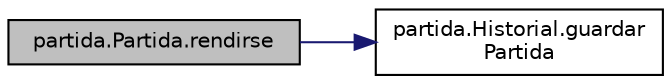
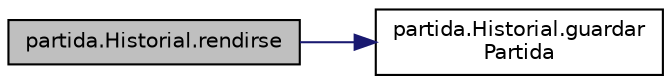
  digraph {
    rankdir=LR
    node [color=black fontname=Helvetica fontsize=10 shape=record style=filled]
-   n1 [fillcolor=grey75 fontcolor=black height=0.2 label="partida.Partida.rendirse" width=0.4]
+   n1 [fillcolor=grey75 fontcolor=black height=0.2 label="partida.Historial.rendirse" width=0.4]
    n2 [fillcolor=white height=0.2 label="partida.Historial.guardar\lPartida" width=0.4]
    n1 -> n2 [color=midnightblue fontname=Helvetica fontsize=10 labelfontname=Helvetica labelfontsize=10 style=solid]
  }
